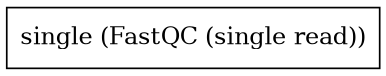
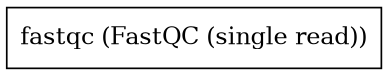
  digraph {
-   n1 [label="single (FastQC (single read))" shape=record]
+   n1 [label="fastqc (FastQC (single read))" shape=record]
  }
